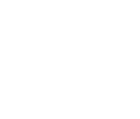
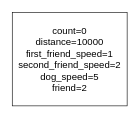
  <mxCell id="0" />
  <mxCell id="1" parent="0" />
+ <mxCell id="2" value="count=0&lt;br&gt;distance=10000&lt;br&gt;first_friend_speed=1&lt;br&gt;second_friend_speed=2&lt;br&gt;dog_speed=5&lt;br&gt;friend=2" style="rounded=0;whiteSpace=wrap;html=1;fontSize=16;" vertex="1" parent="1"><mxGeometry x="20" y="20" width="192" height="156" as="geometry" /></mxCell>
